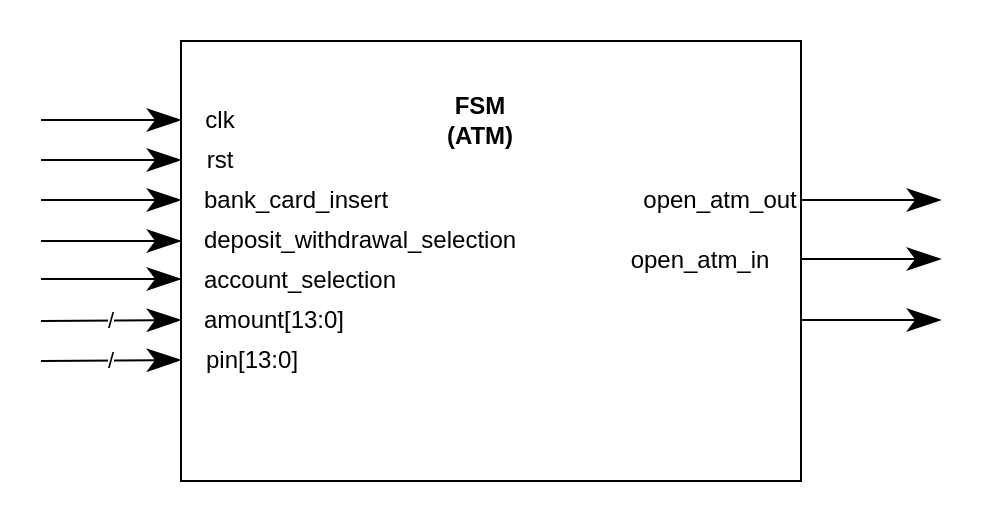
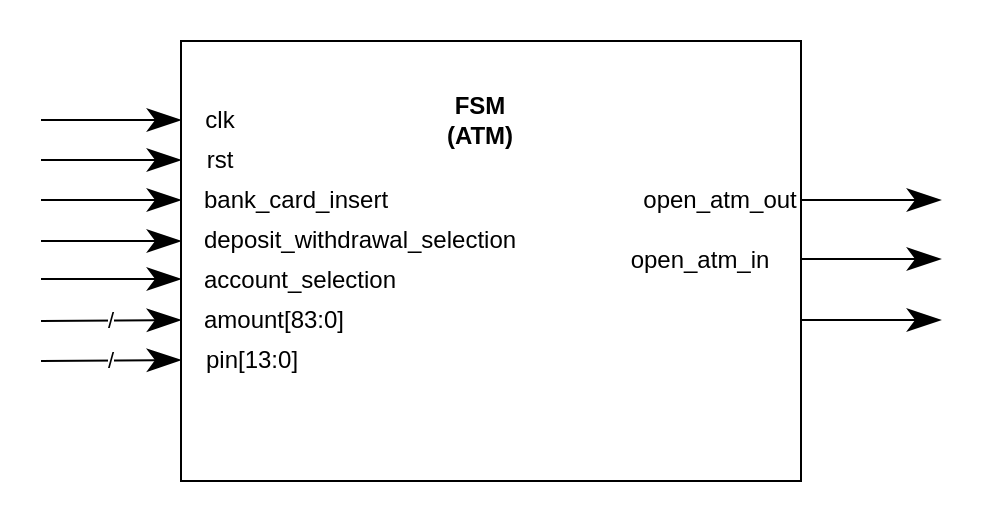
  <mxCell id="0" />
  <mxCell id="1" parent="0" />
  <mxCell id="2" value="" style="verticalLabelPosition=bottom;verticalAlign=top;html=1;shape=mxgraph.basic.rect;fillColor2=none;strokeWidth=1;size=20;indent=5;hachureGap=4;pointerEvents=0;" vertex="1" parent="1"><mxGeometry x="90" y="20" width="310" height="220" as="geometry" /></mxCell>
  <mxCell id="3" value="FSM (ATM)" style="text;html=1;strokeColor=none;fillColor=none;align=center;verticalAlign=middle;whiteSpace=wrap;rounded=0;hachureGap=4;pointerEvents=0;fontStyle=1" vertex="1" parent="1"><mxGeometry x="220" y="50" width="40" height="20" as="geometry" /></mxCell>
  <mxCell id="4" value="clk" style="text;html=1;strokeColor=none;fillColor=none;align=center;verticalAlign=middle;whiteSpace=wrap;rounded=0;hachureGap=4;pointerEvents=0;" vertex="1" parent="1"><mxGeometry x="90" y="50" width="40" height="20" as="geometry" /></mxCell>
  <mxCell id="5" value="open_atm_out" style="text;html=1;strokeColor=none;fillColor=none;align=center;verticalAlign=middle;whiteSpace=wrap;rounded=0;hachureGap=4;pointerEvents=0;" vertex="1" parent="1"><mxGeometry x="340" y="90" width="40" height="20" as="geometry" /></mxCell>
  <mxCell id="6" value="rst&lt;span style=&quot;color: rgba(0 , 0 , 0 , 0) ; font-family: monospace ; font-size: 0px&quot;&gt;%3CmxGraphModel%3E%3Croot%3E%3CmxCell%20id%3D%220%22%2F%3E%3CmxCell%20id%3D%221%22%20parent%3D%220%22%2F%3E%3CmxCell%20id%3D%222%22%20value%3D%22clk%22%20style%3D%22text%3Bhtml%3D1%3BstrokeColor%3Dnone%3BfillColor%3Dnone%3Balign%3Dcenter%3BverticalAlign%3Dmiddle%3BwhiteSpace%3Dwrap%3Brounded%3D0%3BhachureGap%3D4%3BpointerEvents%3D0%3B%22%20vertex%3D%221%22%20parent%3D%221%22%3E%3CmxGeometry%20x%3D%22330%22%20y%3D%22120%22%20width%3D%2240%22%20height%3D%2220%22%20as%3D%22geometry%22%2F%3E%3C%2FmxCell%3E%3C%2Froot%3E%3C%2FmxGraphModel%3E&lt;/span&gt;" style="text;html=1;strokeColor=none;fillColor=none;align=center;verticalAlign=middle;whiteSpace=wrap;rounded=0;hachureGap=4;pointerEvents=0;" vertex="1" parent="1"><mxGeometry x="90" y="70" width="40" height="20" as="geometry" /></mxCell>
  <mxCell id="7" value="bank_card_insert" style="text;html=1;strokeColor=none;fillColor=none;align=center;verticalAlign=middle;whiteSpace=wrap;rounded=0;hachureGap=4;pointerEvents=0;" vertex="1" parent="1"><mxGeometry x="128" y="90" width="40" height="20" as="geometry" /></mxCell>
  <mxCell id="8" value="deposit_withdrawal_selection" style="text;html=1;strokeColor=none;fillColor=none;align=center;verticalAlign=middle;whiteSpace=wrap;rounded=0;hachureGap=4;pointerEvents=0;" vertex="1" parent="1"><mxGeometry x="160" y="110" width="40" height="20" as="geometry" /></mxCell>
  <mxCell id="9" value="account_selection" style="text;html=1;strokeColor=none;fillColor=none;align=center;verticalAlign=middle;whiteSpace=wrap;rounded=0;hachureGap=4;pointerEvents=0;" vertex="1" parent="1"><mxGeometry x="130" y="130" width="40" height="20" as="geometry" /></mxCell>
- <mxCell id="10" value="amount[13:0]" style="text;html=1;strokeColor=none;fillColor=none;align=center;verticalAlign=middle;whiteSpace=wrap;rounded=0;hachureGap=4;pointerEvents=0;" vertex="1" parent="1"><mxGeometry x="117" y="150" width="40" height="20" as="geometry" /></mxCell>
+ <mxCell id="10" value="amount[83:0]" style="text;html=1;strokeColor=none;fillColor=none;align=center;verticalAlign=middle;whiteSpace=wrap;rounded=0;hachureGap=4;pointerEvents=0;" vertex="1" parent="1"><mxGeometry x="117" y="150" width="40" height="20" as="geometry" /></mxCell>
  <mxCell id="11" value="pin[13:0]" style="text;html=1;strokeColor=none;fillColor=none;align=center;verticalAlign=middle;whiteSpace=wrap;rounded=0;hachureGap=4;pointerEvents=0;" vertex="1" parent="1"><mxGeometry x="106" y="170" width="40" height="20" as="geometry" /></mxCell>
  <mxCell id="12" value="open_atm_in" style="text;html=1;strokeColor=none;fillColor=none;align=center;verticalAlign=middle;whiteSpace=wrap;rounded=0;hachureGap=4;pointerEvents=0;" vertex="1" parent="1"><mxGeometry x="330" y="120" width="40" height="20" as="geometry" /></mxCell>
  <mxCell id="13" value="" style="endArrow=classicThin;html=1;startSize=14;endSize=14;sourcePerimeterSpacing=8;targetPerimeterSpacing=8;jumpSize=6;arcSize=9;endFill=1;" edge="1" parent="1"><mxGeometry width="50" height="50" relative="1" as="geometry"><mxPoint x="20" y="59.5" as="sourcePoint" /><mxPoint x="90" y="59.5" as="targetPoint" /></mxGeometry></mxCell>
  <mxCell id="14" value="" style="endArrow=classicThin;html=1;startSize=14;endSize=14;sourcePerimeterSpacing=8;targetPerimeterSpacing=8;jumpSize=6;arcSize=9;endFill=1;" edge="1" parent="1"><mxGeometry width="50" height="50" relative="1" as="geometry"><mxPoint x="20" y="79.5" as="sourcePoint" /><mxPoint x="90" y="79.5" as="targetPoint" /></mxGeometry></mxCell>
  <mxCell id="15" value="" style="endArrow=classicThin;html=1;startSize=14;endSize=14;sourcePerimeterSpacing=8;targetPerimeterSpacing=8;jumpSize=6;arcSize=9;endFill=1;" edge="1" parent="1"><mxGeometry width="50" height="50" relative="1" as="geometry"><mxPoint x="20" y="99.5" as="sourcePoint" /><mxPoint x="90" y="99.5" as="targetPoint" /></mxGeometry></mxCell>
  <mxCell id="16" value="" style="endArrow=classicThin;html=1;startSize=14;endSize=14;sourcePerimeterSpacing=8;targetPerimeterSpacing=8;jumpSize=6;arcSize=9;endFill=1;" edge="1" parent="1"><mxGeometry width="50" height="50" relative="1" as="geometry"><mxPoint x="20" y="120" as="sourcePoint" /><mxPoint x="90" y="120" as="targetPoint" /></mxGeometry></mxCell>
  <mxCell id="17" value="" style="endArrow=classicThin;html=1;startSize=14;endSize=14;sourcePerimeterSpacing=8;targetPerimeterSpacing=8;jumpSize=6;arcSize=9;endFill=1;" edge="1" parent="1"><mxGeometry width="50" height="50" relative="1" as="geometry"><mxPoint x="20" y="139" as="sourcePoint" /><mxPoint x="90" y="139" as="targetPoint" /></mxGeometry></mxCell>
  <mxCell id="18" value="" style="endArrow=classicThin;html=1;startSize=14;endSize=14;sourcePerimeterSpacing=8;targetPerimeterSpacing=8;endFill=1;" edge="1" parent="1"><mxGeometry relative="1" as="geometry"><mxPoint x="20" y="180" as="sourcePoint" /><mxPoint x="90" y="179.5" as="targetPoint" /></mxGeometry></mxCell>
  <mxCell id="19" value="/" style="edgeLabel;resizable=0;html=1;align=center;verticalAlign=middle;" connectable="0" vertex="1" parent="18"><mxGeometry relative="1" as="geometry" /></mxCell>
  <mxCell id="20" value="" style="endArrow=classicThin;html=1;startSize=14;endSize=14;sourcePerimeterSpacing=8;targetPerimeterSpacing=8;endFill=1;" edge="1" parent="1"><mxGeometry relative="1" as="geometry"><mxPoint x="20" y="160" as="sourcePoint" /><mxPoint x="90" y="159.5" as="targetPoint" /></mxGeometry></mxCell>
  <mxCell id="21" value="/" style="edgeLabel;resizable=0;html=1;align=center;verticalAlign=middle;" connectable="0" vertex="1" parent="20"><mxGeometry relative="1" as="geometry" /></mxCell>
  <mxCell id="22" value="" style="endArrow=classicThin;html=1;startSize=14;endSize=14;sourcePerimeterSpacing=8;targetPerimeterSpacing=8;jumpSize=6;arcSize=9;endFill=1;" edge="1" parent="1"><mxGeometry width="50" height="50" relative="1" as="geometry"><mxPoint x="400" y="99.5" as="sourcePoint" /><mxPoint x="470" y="99.5" as="targetPoint" /></mxGeometry></mxCell>
  <mxCell id="23" value="" style="endArrow=classicThin;html=1;startSize=14;endSize=14;sourcePerimeterSpacing=8;targetPerimeterSpacing=8;jumpSize=6;arcSize=9;endFill=1;" edge="1" parent="1"><mxGeometry width="50" height="50" relative="1" as="geometry"><mxPoint x="400" y="129" as="sourcePoint" /><mxPoint x="470" y="129" as="targetPoint" /></mxGeometry></mxCell>
  <mxCell id="24" value="" style="endArrow=classicThin;html=1;startSize=14;endSize=14;sourcePerimeterSpacing=8;targetPerimeterSpacing=8;jumpSize=6;arcSize=9;endFill=1;" edge="1" parent="1"><mxGeometry width="50" height="50" relative="1" as="geometry"><mxPoint x="400" y="159.5" as="sourcePoint" /><mxPoint x="470" y="159.5" as="targetPoint" /></mxGeometry></mxCell>
